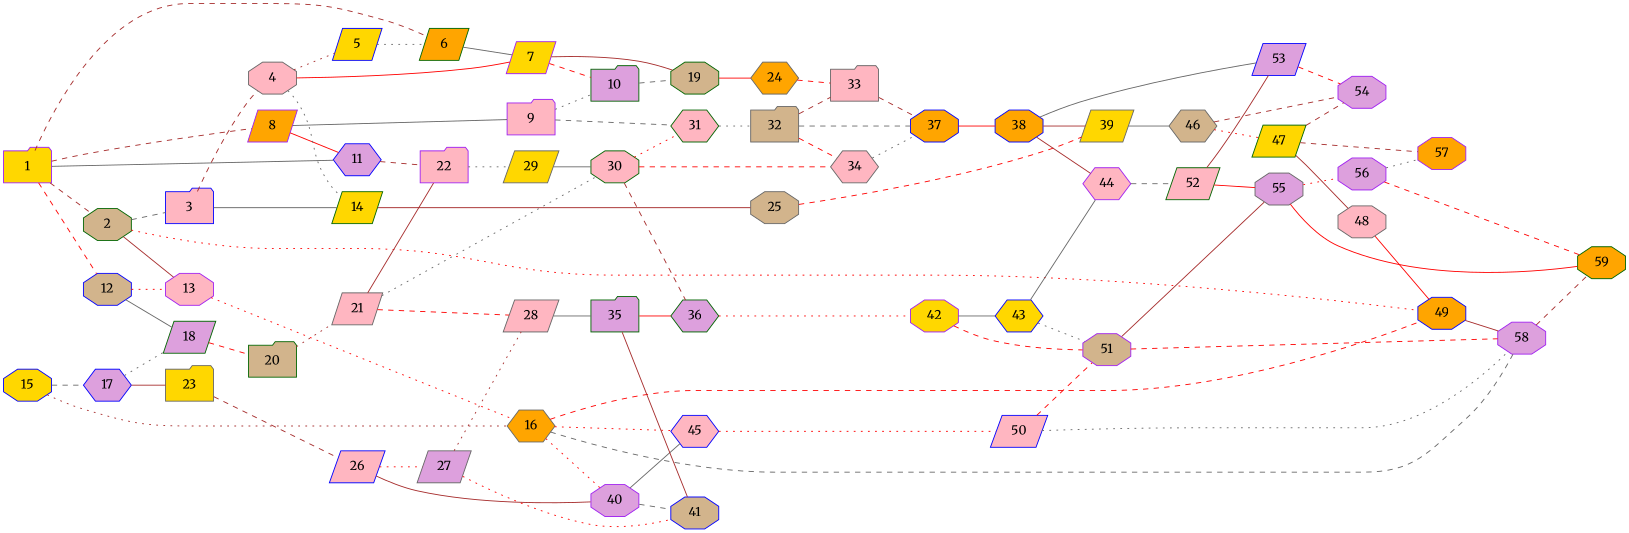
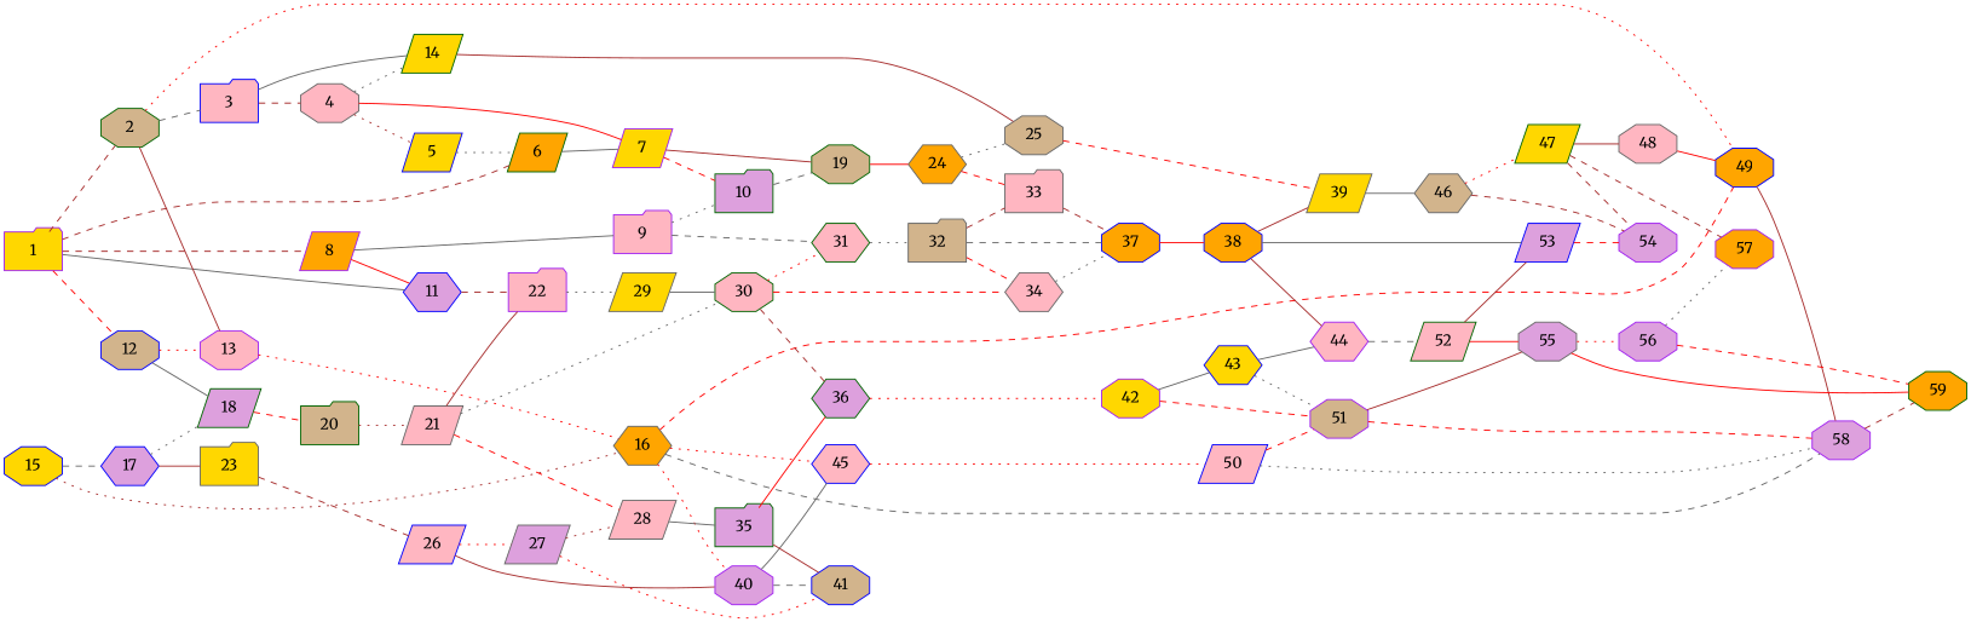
  graph {
    fontname=Merriweather
    rankdir=LR
    node [color=gray40 fillcolor=lightpink fontname=Merriweather shape=octagon style=filled]
    edge [color=red fontname=Merriweather style=dashed weight=1.0]
    1 [color=purple fillcolor=gold shape=folder]
    2 [color=darkgreen fillcolor=tan]
    6 [color=darkgreen fillcolor=orange shape=parallelogram]
    8 [color=purple fillcolor=orange shape=parallelogram]
    11 [color=blue fillcolor=plum shape=hexagon]
    12 [color=blue fillcolor=tan]
    3 [color=blue shape=folder]
    13 [color=purple]
    49 [color=blue fillcolor=orange]
    7 [color=purple fillcolor=gold shape=parallelogram]
    9 [color=purple shape=folder]
    22 [color=purple shape=folder]
    18 [color=darkgreen fillcolor=plum shape=parallelogram]
    4
    14 [color=darkgreen fillcolor=gold shape=parallelogram]
    16 [fillcolor=orange shape=hexagon]
    58 [color=purple fillcolor=plum]
    5 [color=blue fillcolor=gold shape=parallelogram]
    25 [fillcolor=tan]
    10 [color=darkgreen fillcolor=plum shape=folder]
    19 [color=darkgreen fillcolor=tan]
    24 [fillcolor=orange shape=hexagon]
    31 [color=darkgreen shape=hexagon]
    32 [fillcolor=tan shape=folder]
    29 [fillcolor=gold shape=parallelogram]
    20 [color=darkgreen fillcolor=tan shape=folder]
    40 [color=purple fillcolor=plum]
    45 [color=blue shape=hexagon]
    39 [fillcolor=gold shape=parallelogram]
    15 [color=blue fillcolor=gold]
    17 [color=blue fillcolor=plum shape=hexagon]
    23 [fillcolor=gold shape=folder]
    41 [color=blue fillcolor=tan]
    50 [color=blue shape=parallelogram]
    59 [color=darkgreen fillcolor=orange]
    26 [color=blue shape=parallelogram]
    21 [shape=parallelogram]
    33 [shape=folder]
    28 [shape=parallelogram]
    30 [color=darkgreen]
    35 [color=darkgreen fillcolor=plum shape=folder]
    34 [shape=hexagon]
    36 [color=darkgreen fillcolor=plum shape=hexagon]
    27 [fillcolor=plum shape=parallelogram]
    37 [color=blue fillcolor=orange]
    46 [fillcolor=tan shape=hexagon]
    42 [color=purple fillcolor=gold]
    38 [color=blue fillcolor=orange]
    43 [color=blue fillcolor=gold shape=hexagon]
    51 [color=purple fillcolor=tan]
    44 [color=purple shape=hexagon]
    53 [color=blue fillcolor=plum shape=parallelogram]
    52 [color=darkgreen shape=parallelogram]
    54 [color=purple fillcolor=plum]
    47 [color=darkgreen fillcolor=gold shape=parallelogram]
    55 [fillcolor=plum]
    48
    57 [color=purple fillcolor=orange]
    56 [color=purple fillcolor=plum]
    1 -- 2 [color=brown]
    1 -- 6 [color=brown]
    1 -- 8 [color=brown]
    1 -- 11 [color=gray40 style=solid]
    1 -- 12
    2 -- 3 [color=gray40]
    2 -- 13 [color=brown style=solid]
    2 -- 49 [style=dotted]
    6 -- 7 [color=gray40 style=solid weight=2.0]
    8 -- 11 [style=solid]
    8 -- 9 [color=gray40 style=solid]
    11 -- 22 [color=brown]
    12 -- 13 [style=dotted]
    12 -- 18 [color=gray40 style=solid]
    3 -- 4 [color=brown]
    3 -- 14 [color=gray40 style=solid]
    13 -- 16 [style=dotted]
    49 -- 58 [color=brown style=solid]
    7 -- 10
    7 -- 19 [color=brown style=solid]
    9 -- 10 [color=gray40 style=dotted]
    9 -- 31 [color=gray40]
    22 -- 29 [color=gray40 style=dotted]
    18 -- 20
    4 -- 7 [style=solid weight=2.0]
    4 -- 14 [color=gray40 style=dotted]
    4 -- 5 [color=brown style=dotted weight=2.0]
    14 -- 25 [color=brown style=solid]
    16 -- 49
    16 -- 58 [color=gray40]
    16 -- 40 [style=dotted]
    16 -- 45 [style=dotted]
    58 -- 59 [color=brown weight=2.0]
    5 -- 6 [color=gray40 style=dotted]
    25 -- 39
    10 -- 19 [color=gray40]
    19 -- 24 [style=solid]
+   24 -- 25 [color=gray40 style=dotted]
    24 -- 33
    31 -- 32 [color=gray40 style=dotted weight=2.0]
    32 -- 33 [color=brown]
    32 -- 34
    32 -- 37 [color=gray40 weight=2.0]
    29 -- 30 [color=gray40 style=solid weight=2.0]
    20 -- 21 [color=brown style=dotted weight=2.0]
    40 -- 45 [color=gray40 style=solid weight=3.0]
    40 -- 41 [color=gray40]
    45 -- 50 [style=dotted weight=2.0]
    39 -- 46 [color=gray40 style=solid]
    15 -- 16 [color=brown style=dotted]
    15 -- 17 [color=gray40 weight=3.0]
    17 -- 18 [color=gray40 style=dotted]
    17 -- 23 [color=brown style=solid weight=2.0]
    23 -- 26 [color=brown]
    50 -- 58 [color=gray40 style=dotted]
    50 -- 51 [weight=2.0]
    26 -- 40 [color=brown style=solid]
    26 -- 27 [style=dotted]
    21 -- 22 [color=brown style=solid]
    21 -- 28 [weight=2.0]
    21 -- 30 [color=gray40 style=dotted]
    33 -- 37 [color=brown]
    28 -- 35 [color=gray40 style=solid]
    30 -- 31 [style=dotted]
    30 -- 34
    30 -- 36 [color=brown]
    35 -- 41 [color=brown style=solid]
    35 -- 36 [style=solid]
    34 -- 37 [color=gray40 style=dotted]
    36 -- 42 [style=dotted]
    27 -- 41 [style=dotted]
    27 -- 28 [color=brown style=dotted]
    37 -- 38 [style=solid weight=2.0]
    46 -- 54 [color=brown]
    46 -- 47 [style=dotted]
    42 -- 43 [color=gray40 style=solid]
    42 -- 51
    38 -- 39 [color=brown style=solid weight=2.0]
    38 -- 44 [color=brown style=solid]
    38 -- 53 [color=gray40 style=solid]
    43 -- 51 [color=gray40 style=dotted]
    43 -- 44 [color=gray40 style=solid]
    51 -- 58
    51 -- 55 [color=brown style=solid]
    44 -- 52 [color=gray40]
    53 -- 54
    52 -- 53 [color=brown style=solid]
    52 -- 55 [style=solid]
    47 -- 54 [color=brown]
    47 -- 48 [color=brown style=solid weight=2.0]
    47 -- 57 [color=brown weight=2.0]
    55 -- 59 [style=solid]
    55 -- 56 [style=dotted weight=2.0]
    48 -- 49 [style=solid]
    56 -- 59 [weight=2.0]
    56 -- 57 [color=gray40 style=dotted weight=2.0]
  }
